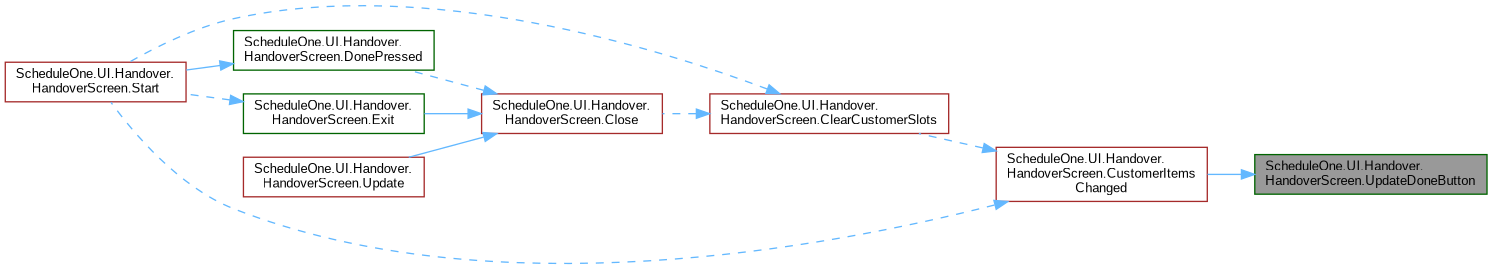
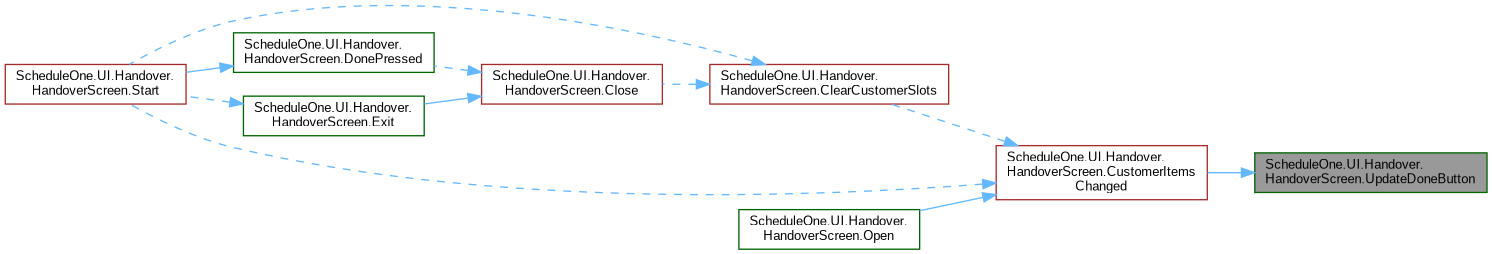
  digraph {
    fontname="Liberation Sans"
    rankdir=RL
    node [color=brown fillcolor=white fontname="Liberation Sans" fontsize=10 shape=box style=filled]
    edge [color=steelblue1 dir=back fontname="Liberation Sans" fontsize=10 labelfontname=Helvetica labelfontsize=10 style=dashed]
    n1 [color=darkgreen fillcolor=grey60 fontcolor=black height=0.2 label="ScheduleOne.UI.Handover.\lHandoverScreen.UpdateDoneButton" width=0.4]
    n2 [height=0.2 label="ScheduleOne.UI.Handover.\lHandoverScreen.CustomerItems\lChanged" width=0.4]
    n3 [height=0.2 label="ScheduleOne.UI.Handover.\lHandoverScreen.ClearCustomerSlots" width=0.4]
    n4 [height=0.2 label="ScheduleOne.UI.Handover.\lHandoverScreen.Start" width=0.4]
+   n5 [color=darkgreen height=0.2 label="ScheduleOne.UI.Handover.\lHandoverScreen.Open" width=0.4]
    n6 [height=0.2 label="ScheduleOne.UI.Handover.\lHandoverScreen.Close" width=0.4]
    n7 [color=darkgreen height=0.2 label="ScheduleOne.UI.Handover.\lHandoverScreen.DonePressed" width=0.4]
    n8 [color=darkgreen height=0.2 label="ScheduleOne.UI.Handover.\lHandoverScreen.Exit" width=0.4]
-   n9 [height=0.2 label="ScheduleOne.UI.Handover.\lHandoverScreen.Update" width=0.4]
    n1 -> n2 [style=solid]
    n2 -> n3
    n2 -> n4
+   n2 -> n5 [style=solid]
    n3 -> n4
    n3 -> n6
    n6 -> n7
    n6 -> n8 [style=solid]
-   n6 -> n9 [style=solid]
    n7 -> n4 [style=solid]
    n8 -> n4
  }
